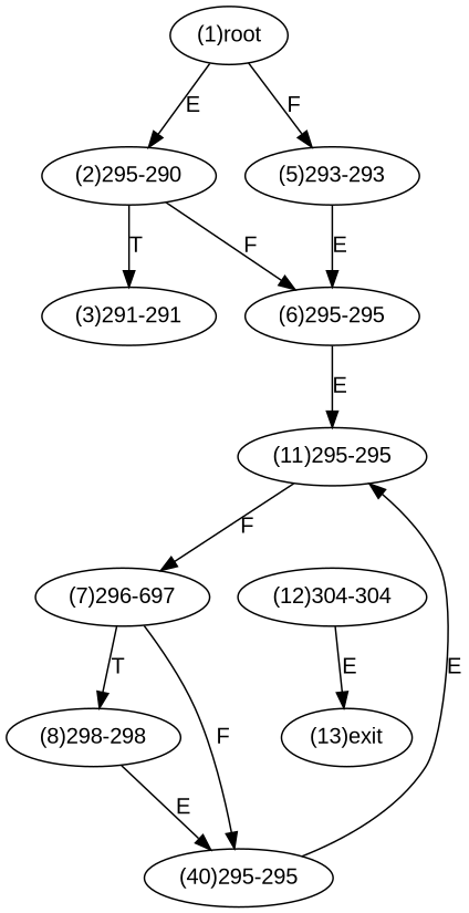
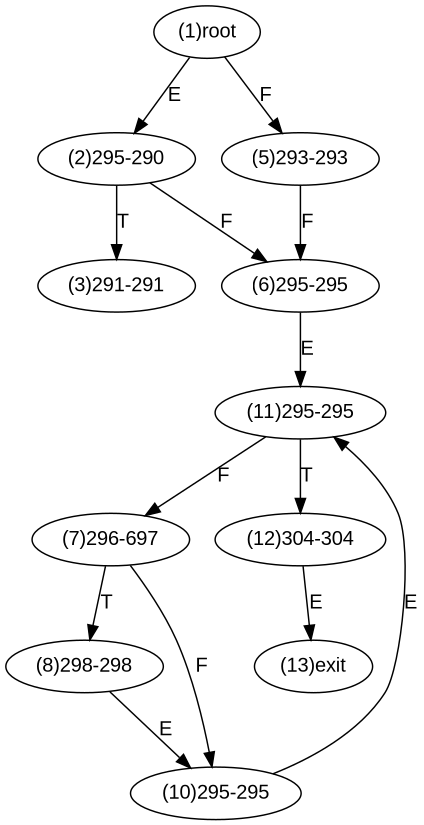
  digraph {
    fontname="Liberation Sans"
    node [fontname="Liberation Sans"]
    edge [fontname="Liberation Sans"]
    n1 [label="(1)root"]
    n2 [label="(2)295-290"]
    n3 [label="(5)293-293"]
    n4 [label="(3)291-291"]
    n5 [label="(6)295-295"]
    n6 [label="(11)295-295"]
    n7 [label="(13)exit"]
    n8 [label="(7)296-697"]
    n9 [label="(12)304-304"]
    n10 [label="(8)298-298"]
-   n11 [label="(40)295-295"]
+   n11 [label="(10)295-295"]
    n1 -> n2 [label=E]
    n1 -> n3 [label=F]
    n2 -> n4 [label=T]
    n2 -> n5 [label=F]
-   n3 -> n5 [label=E]
+   n3 -> n5 [label=F]
    n5 -> n6 [label=E]
    n6 -> n8 [label=F]
+   n6 -> n9 [label=T]
    n8 -> n10 [label=T]
    n8 -> n11 [label=F]
    n9 -> n7 [label=E]
    n10 -> n11 [label=E]
    n11 -> n6 [label=E]
  }
